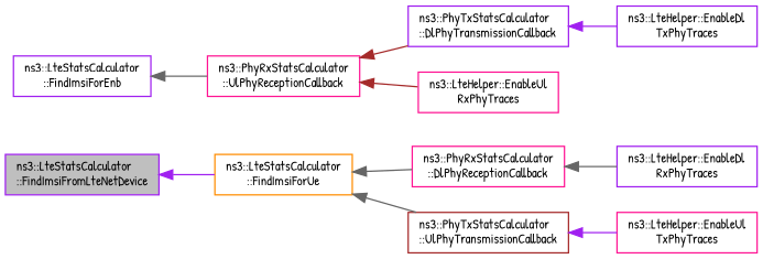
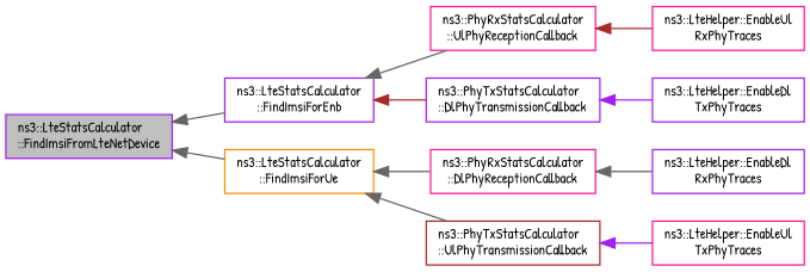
  digraph {
    fontname="Patrick Hand"
    rankdir=LR
    node [color=purple fillcolor=white fontname="Patrick Hand" fontsize=10 shape=record style=filled]
    edge [color=gray40 dir=back fontname="Patrick Hand" fontsize=10 labelfontname=Helvetica labelfontsize=10 style=solid]
    n1 [fillcolor=grey75 fontcolor=black height=0.2 label="ns3::LteStatsCalculator\l::FindImsiFromLteNetDevice" width=0.4]
    n2 [height=0.2 label="ns3::LteStatsCalculator\l::FindImsiForEnb" width=0.4]
    n3 [color=darkorange height=0.2 label="ns3::LteStatsCalculator\l::FindImsiForUe" width=0.4]
    n4 [color=deeppink height=0.2 label="ns3::PhyRxStatsCalculator\l::UlPhyReceptionCallback" width=0.4]
    n5 [height=0.2 label="ns3::PhyTxStatsCalculator\l::DlPhyTransmissionCallback" width=0.4]
    n6 [color=deeppink height=0.2 label="ns3::PhyRxStatsCalculator\l::DlPhyReceptionCallback" width=0.4]
    n7 [color=brown height=0.2 label="ns3::PhyTxStatsCalculator\l::UlPhyTransmissionCallback" width=0.4]
    n8 [color=deeppink height=0.2 label="ns3::LteHelper::EnableUl\lRxPhyTraces" width=0.4]
    n9 [height=0.2 label="ns3::LteHelper::EnableDl\lTxPhyTraces" width=0.4]
    n10 [height=0.2 label="ns3::LteHelper::EnableDl\lRxPhyTraces" width=0.4]
    n11 [color=deeppink height=0.2 label="ns3::LteHelper::EnableUl\lTxPhyTraces" width=0.4]
-   n1 -> n3 [color=purple]
+   n1 -> n2
+   n1 -> n3
    n2 -> n4
-   n4 -> n5 [color=brown]
+   n2 -> n5 [color=brown]
    n3 -> n6
    n3 -> n7
    n4 -> n8 [color=brown]
    n5 -> n9 [color=purple]
    n6 -> n10
    n7 -> n11 [color=purple]
  }
